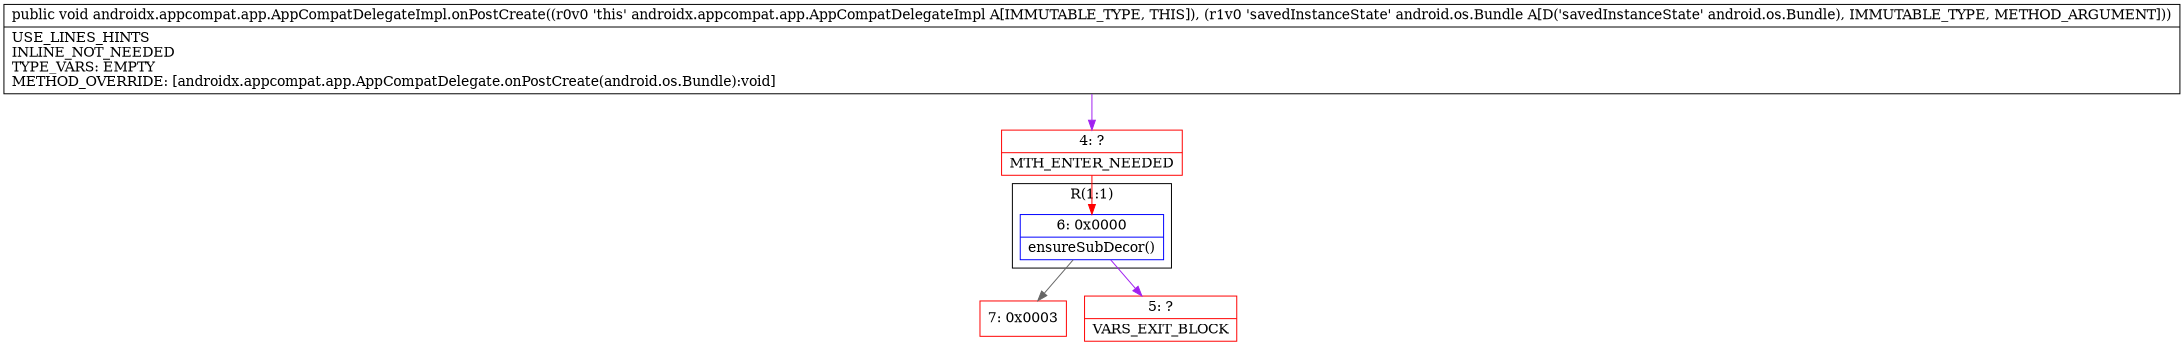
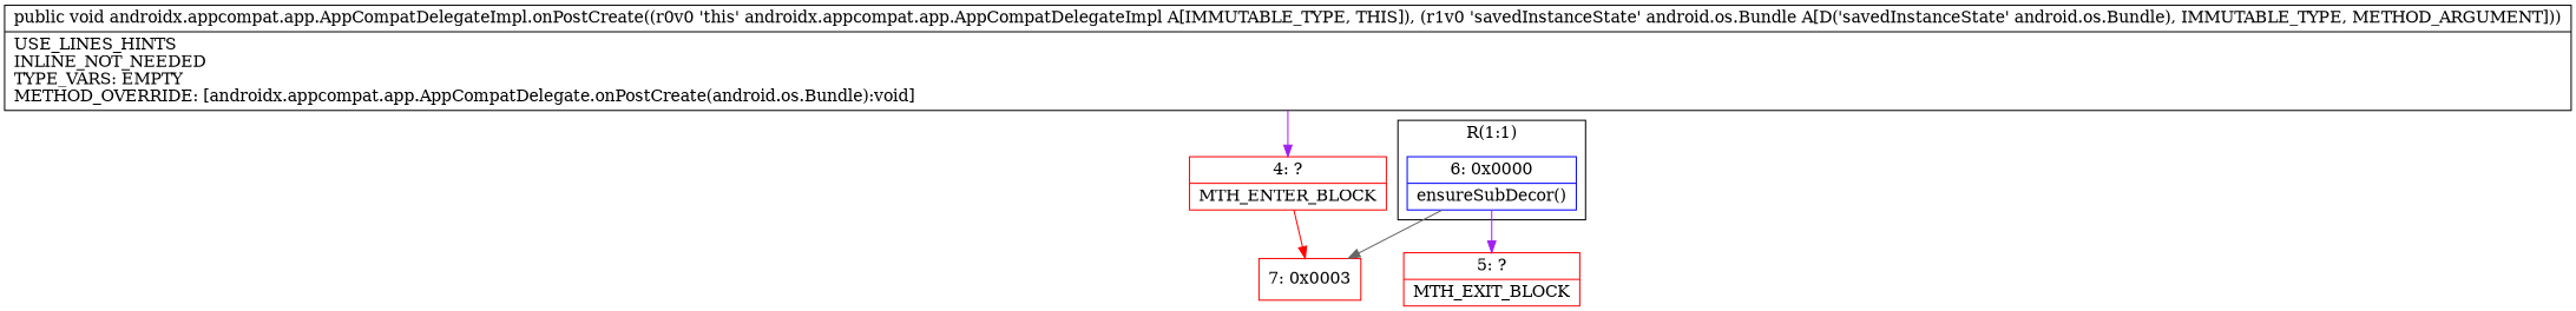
  digraph {
    node [color=red shape=record]
    edge [color=purple]
    n1 [color=blue label="{6\:\ 0x0000|ensureSubDecor()\l}"]
    n2 [label="{7\:\ 0x0003}"]
-   n3 [label="{5\:\ ?|VARS_EXIT_BLOCK\l}"]
-   n4 [label="{4\:\ ?|MTH_ENTER_NEEDED\l}"]
+   n3 [label="{5\:\ ?|MTH_EXIT_BLOCK\l}"]
+   n4 [label="{4\:\ ?|MTH_ENTER_BLOCK\l}"]
    n5 [label="{public void androidx.appcompat.app.AppCompatDelegateImpl.onPostCreate((r0v0 'this' androidx.appcompat.app.AppCompatDelegateImpl A[IMMUTABLE_TYPE, THIS]), (r1v0 'savedInstanceState' android.os.Bundle A[D('savedInstanceState' android.os.Bundle), IMMUTABLE_TYPE, METHOD_ARGUMENT]))  | USE_LINES_HINTS\lINLINE_NOT_NEEDED\lTYPE_VARS: EMPTY\lMETHOD_OVERRIDE: [androidx.appcompat.app.AppCompatDelegate.onPostCreate(android.os.Bundle):void]\l}" color=""]
    subgraph cluster_1 {
      label="R(1:1)"
      n1
    }
    n1 -> n2 [color=gray40]
    n1 -> n3
-   n4 -> n1 [color=red]
+   n4 -> n2 [color=red]
    n5 -> n4
  }
